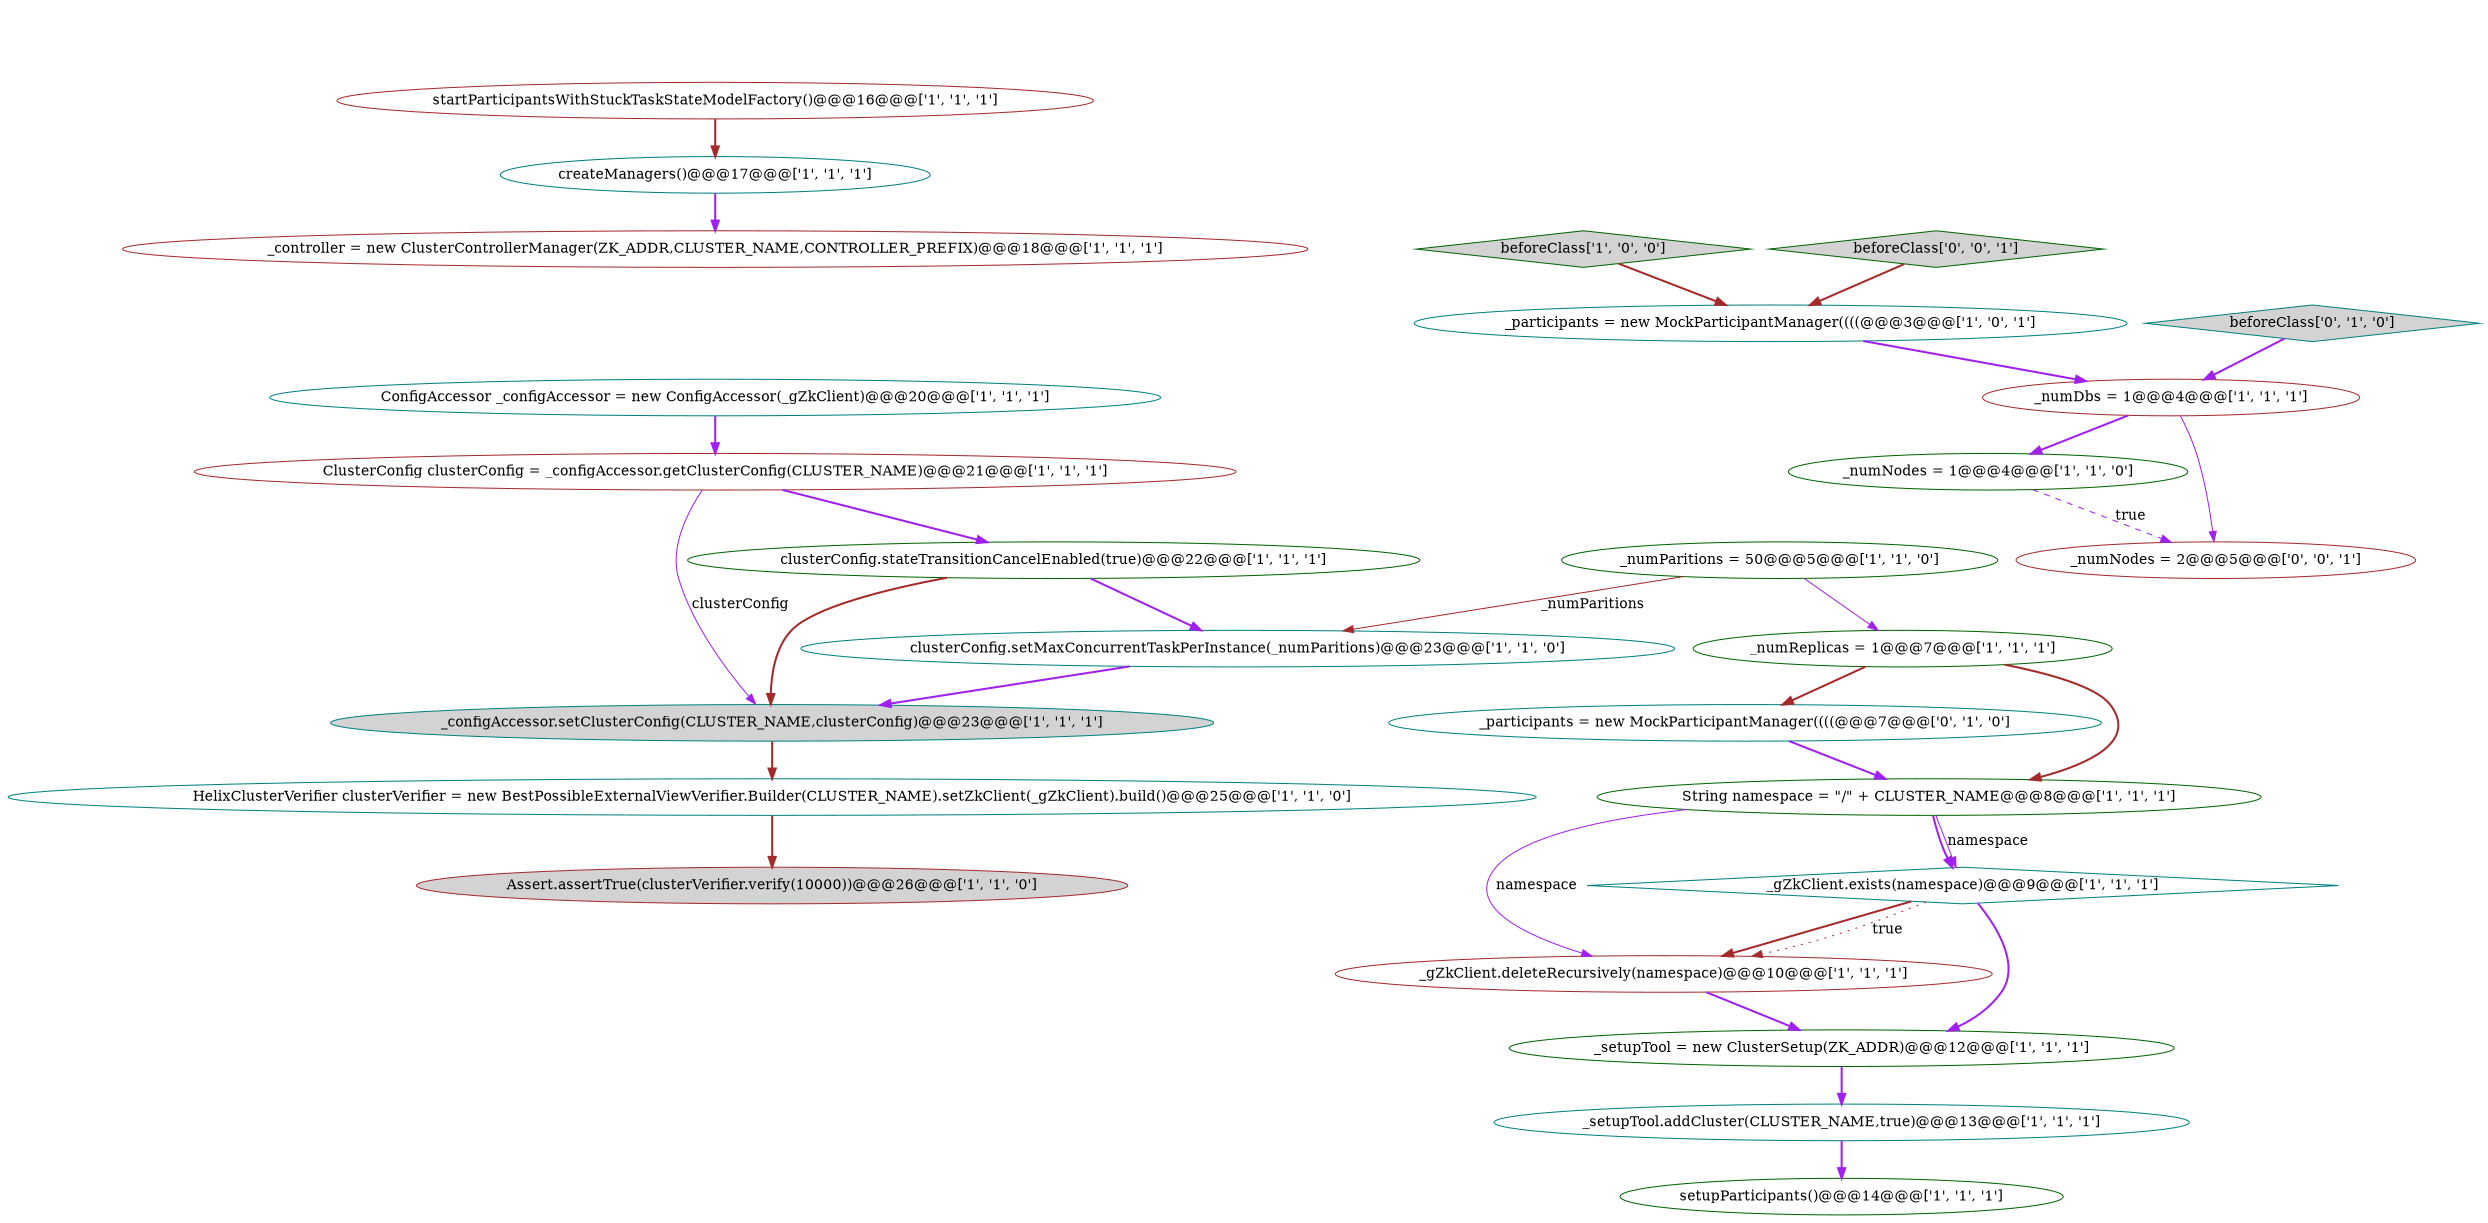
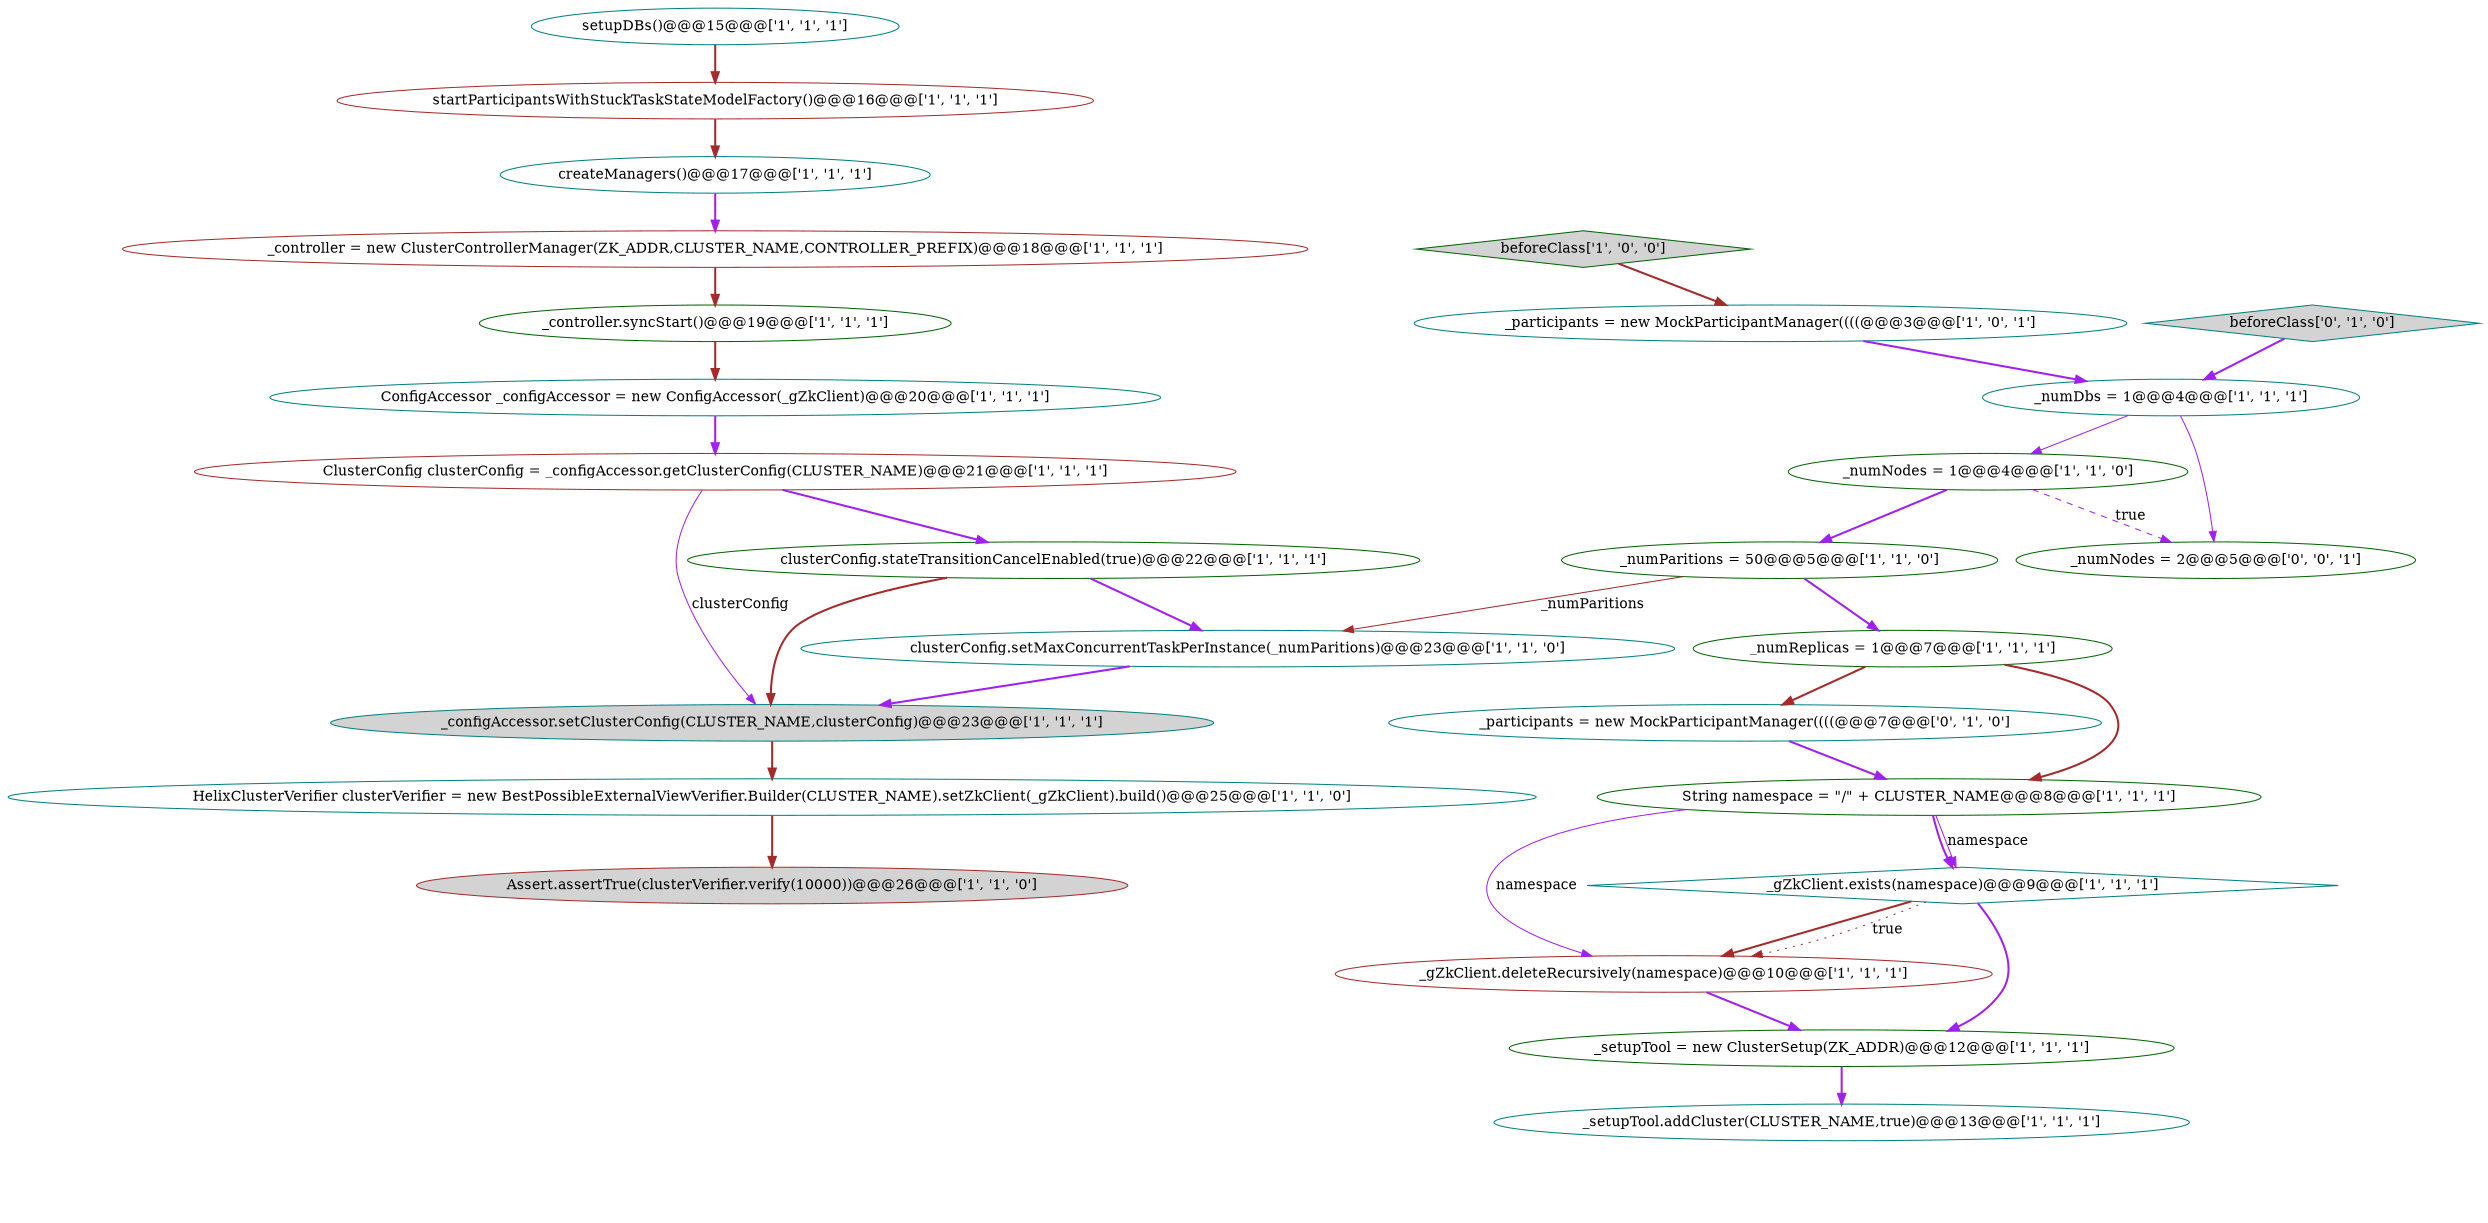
  digraph {
    node [color=teal fillcolor=white shape=ellipse style=filled]
    edge [color=purple style=bold]
    n1 [color=brown label="ClusterConfig clusterConfig = _configAccessor.getClusterConfig(CLUSTER_NAME)@@@21@@@['1', '1', '1']"]
    n2 [color=darkgreen label="clusterConfig.stateTransitionCancelEnabled(true)@@@22@@@['1', '1', '1']"]
    n3 [fillcolor=lightgray label="_configAccessor.setClusterConfig(CLUSTER_NAME,clusterConfig)@@@23@@@['1', '1', '1']"]
    n4 [label="clusterConfig.setMaxConcurrentTaskPerInstance(_numParitions)@@@23@@@['1', '1', '0']"]
    n5 [label="HelixClusterVerifier clusterVerifier = new BestPossibleExternalViewVerifier.Builder(CLUSTER_NAME).setZkClient(_gZkClient).build()@@@25@@@['1', '1', '0']"]
+   n6 [color=darkgreen label="_controller.syncStart()@@@19@@@['1', '1', '1']"]
    n7 [label="ConfigAccessor _configAccessor = new ConfigAccessor(_gZkClient)@@@20@@@['1', '1', '1']"]
-   n8 [color=brown label="_numNodes = 2@@@5@@@['0', '0', '1']"]
+   n8 [color=darkgreen label="_numNodes = 2@@@5@@@['0', '0', '1']"]
    n9 [color=darkgreen fillcolor=lightgray label="beforeClass['1', '0', '0']" shape=diamond]
    n10 [label="_participants = new MockParticipantManager((((@@@3@@@['1', '0', '1']"]
-   n11 [color=brown label="_numDbs = 1@@@4@@@['1', '1', '1']"]
+   n11 [label="_numDbs = 1@@@4@@@['1', '1', '1']"]
    n12 [color=brown label="_gZkClient.deleteRecursively(namespace)@@@10@@@['1', '1', '1']"]
    n13 [color=darkgreen label="_setupTool = new ClusterSetup(ZK_ADDR)@@@12@@@['1', '1', '1']"]
    n14 [label="_setupTool.addCluster(CLUSTER_NAME,true)@@@13@@@['1', '1', '1']"]
    n15 [color=brown label="_controller = new ClusterControllerManager(ZK_ADDR,CLUSTER_NAME,CONTROLLER_PREFIX)@@@18@@@['1', '1', '1']"]
    n16 [color=darkgreen label="_numNodes = 1@@@4@@@['1', '1', '0']"]
    n17 [color=darkgreen label="_numParitions = 50@@@5@@@['1', '1', '0']"]
    n18 [fillcolor=lightgray label="beforeClass['0', '1', '0']" shape=diamond]
    n19 [color=brown fillcolor=lightgray label="Assert.assertTrue(clusterVerifier.verify(10000))@@@26@@@['1', '1', '0']"]
-   n20 [color=darkgreen label="setupParticipants()@@@14@@@['1', '1', '1']"]
    n21 [label="_participants = new MockParticipantManager((((@@@7@@@['0', '1', '0']"]
    n22 [color=darkgreen label="String namespace = \"/\" + CLUSTER_NAME@@@8@@@['1', '1', '1']"]
    n23 [label="_gZkClient.exists(namespace)@@@9@@@['1', '1', '1']" shape=diamond]
    n24 [color=brown label="startParticipantsWithStuckTaskStateModelFactory()@@@16@@@['1', '1', '1']"]
    n25 [label="createManagers()@@@17@@@['1', '1', '1']"]
    n26 [color=darkgreen label="_numReplicas = 1@@@7@@@['1', '1', '1']"]
-   n27 [color=darkgreen fillcolor=lightgray label="beforeClass['0', '0', '1']" shape=diamond]
+   n28 [label="setupDBs()@@@15@@@['1', '1', '1']"]
    n1 -> n2
    n1 -> n3 [label=clusterConfig style=solid]
    n2 -> n3 [color=brown]
    n2 -> n4
    n3 -> n5 [color=brown]
    n4 -> n3
    n5 -> n19 [color=brown]
+   n6 -> n7 [color=brown]
    n7 -> n1
    n9 -> n10 [color=brown]
    n10 -> n11
    n11 -> n8 [style=solid]
-   n11 -> n16
+   n11 -> n16 [style=solid]
    n12 -> n13
    n13 -> n14
-   n14 -> n20
+   n15 -> n6 [color=brown]
    n16 -> n8 [label=true style=dashed]
+   n16 -> n17
    n17 -> n4 [color=brown label=_numParitions style=solid]
-   n17 -> n26 [style=solid]
+   n17 -> n26
    n18 -> n11
    n21 -> n22
    n22 -> n12 [label=namespace style=solid]
    n22 -> n23
    n22 -> n23 [label=namespace style=solid]
    n23 -> n12 [color=brown]
    n23 -> n12 [color=brown label=true style=dotted]
    n23 -> n13
    n24 -> n25 [color=brown]
    n25 -> n15
    n26 -> n21 [color=brown]
    n26 -> n22 [color=brown]
-   n27 -> n10 [color=brown]
+   n28 -> n24 [color=brown]
  }
